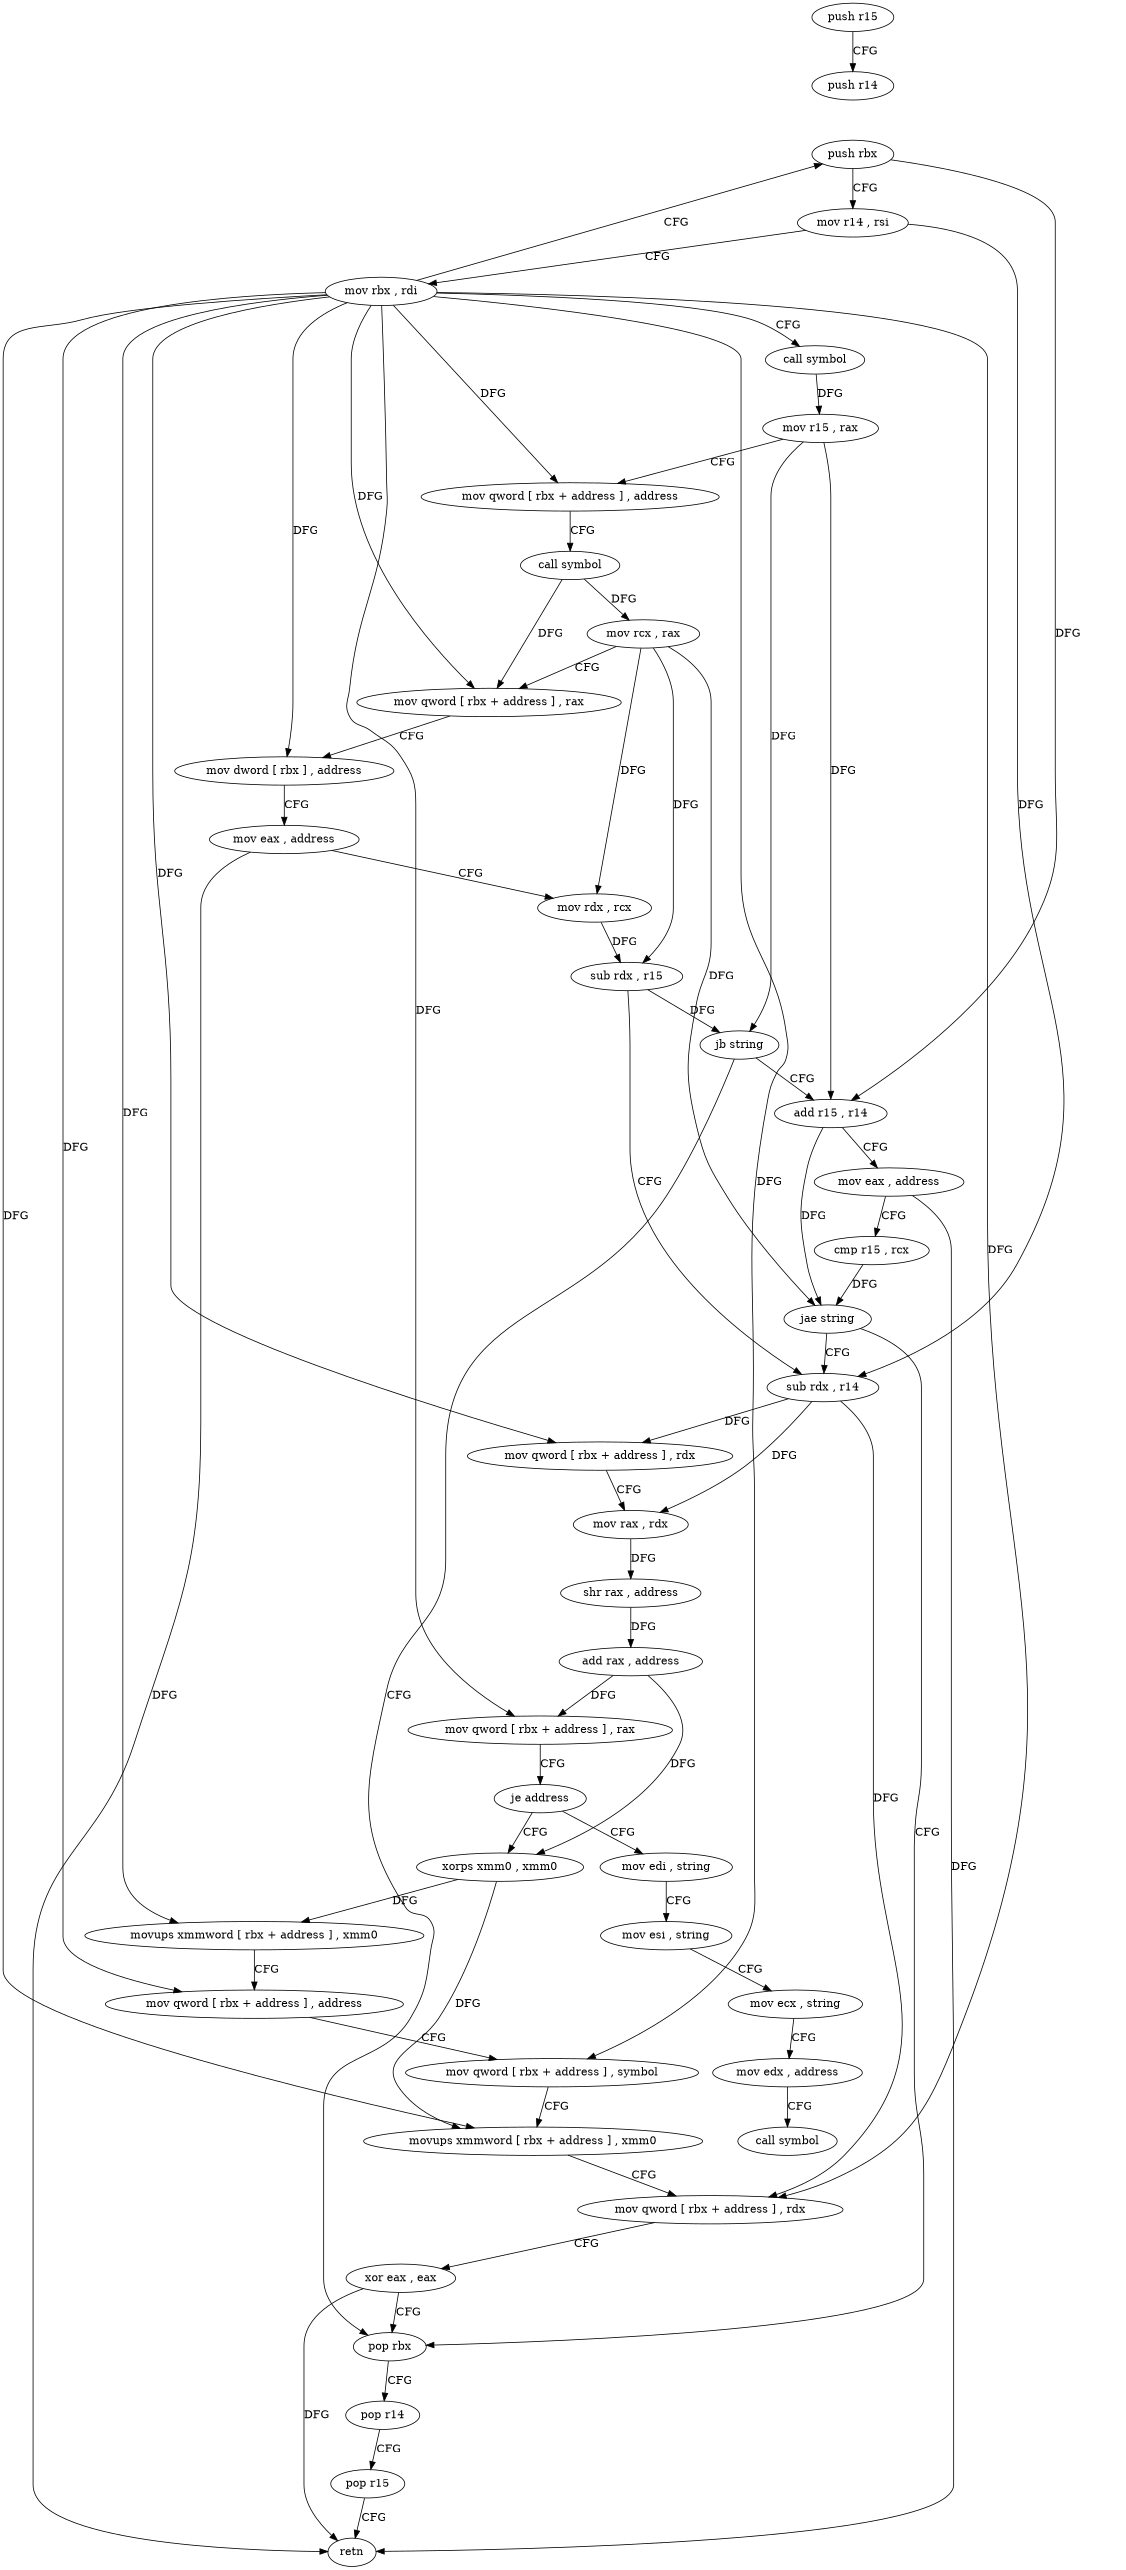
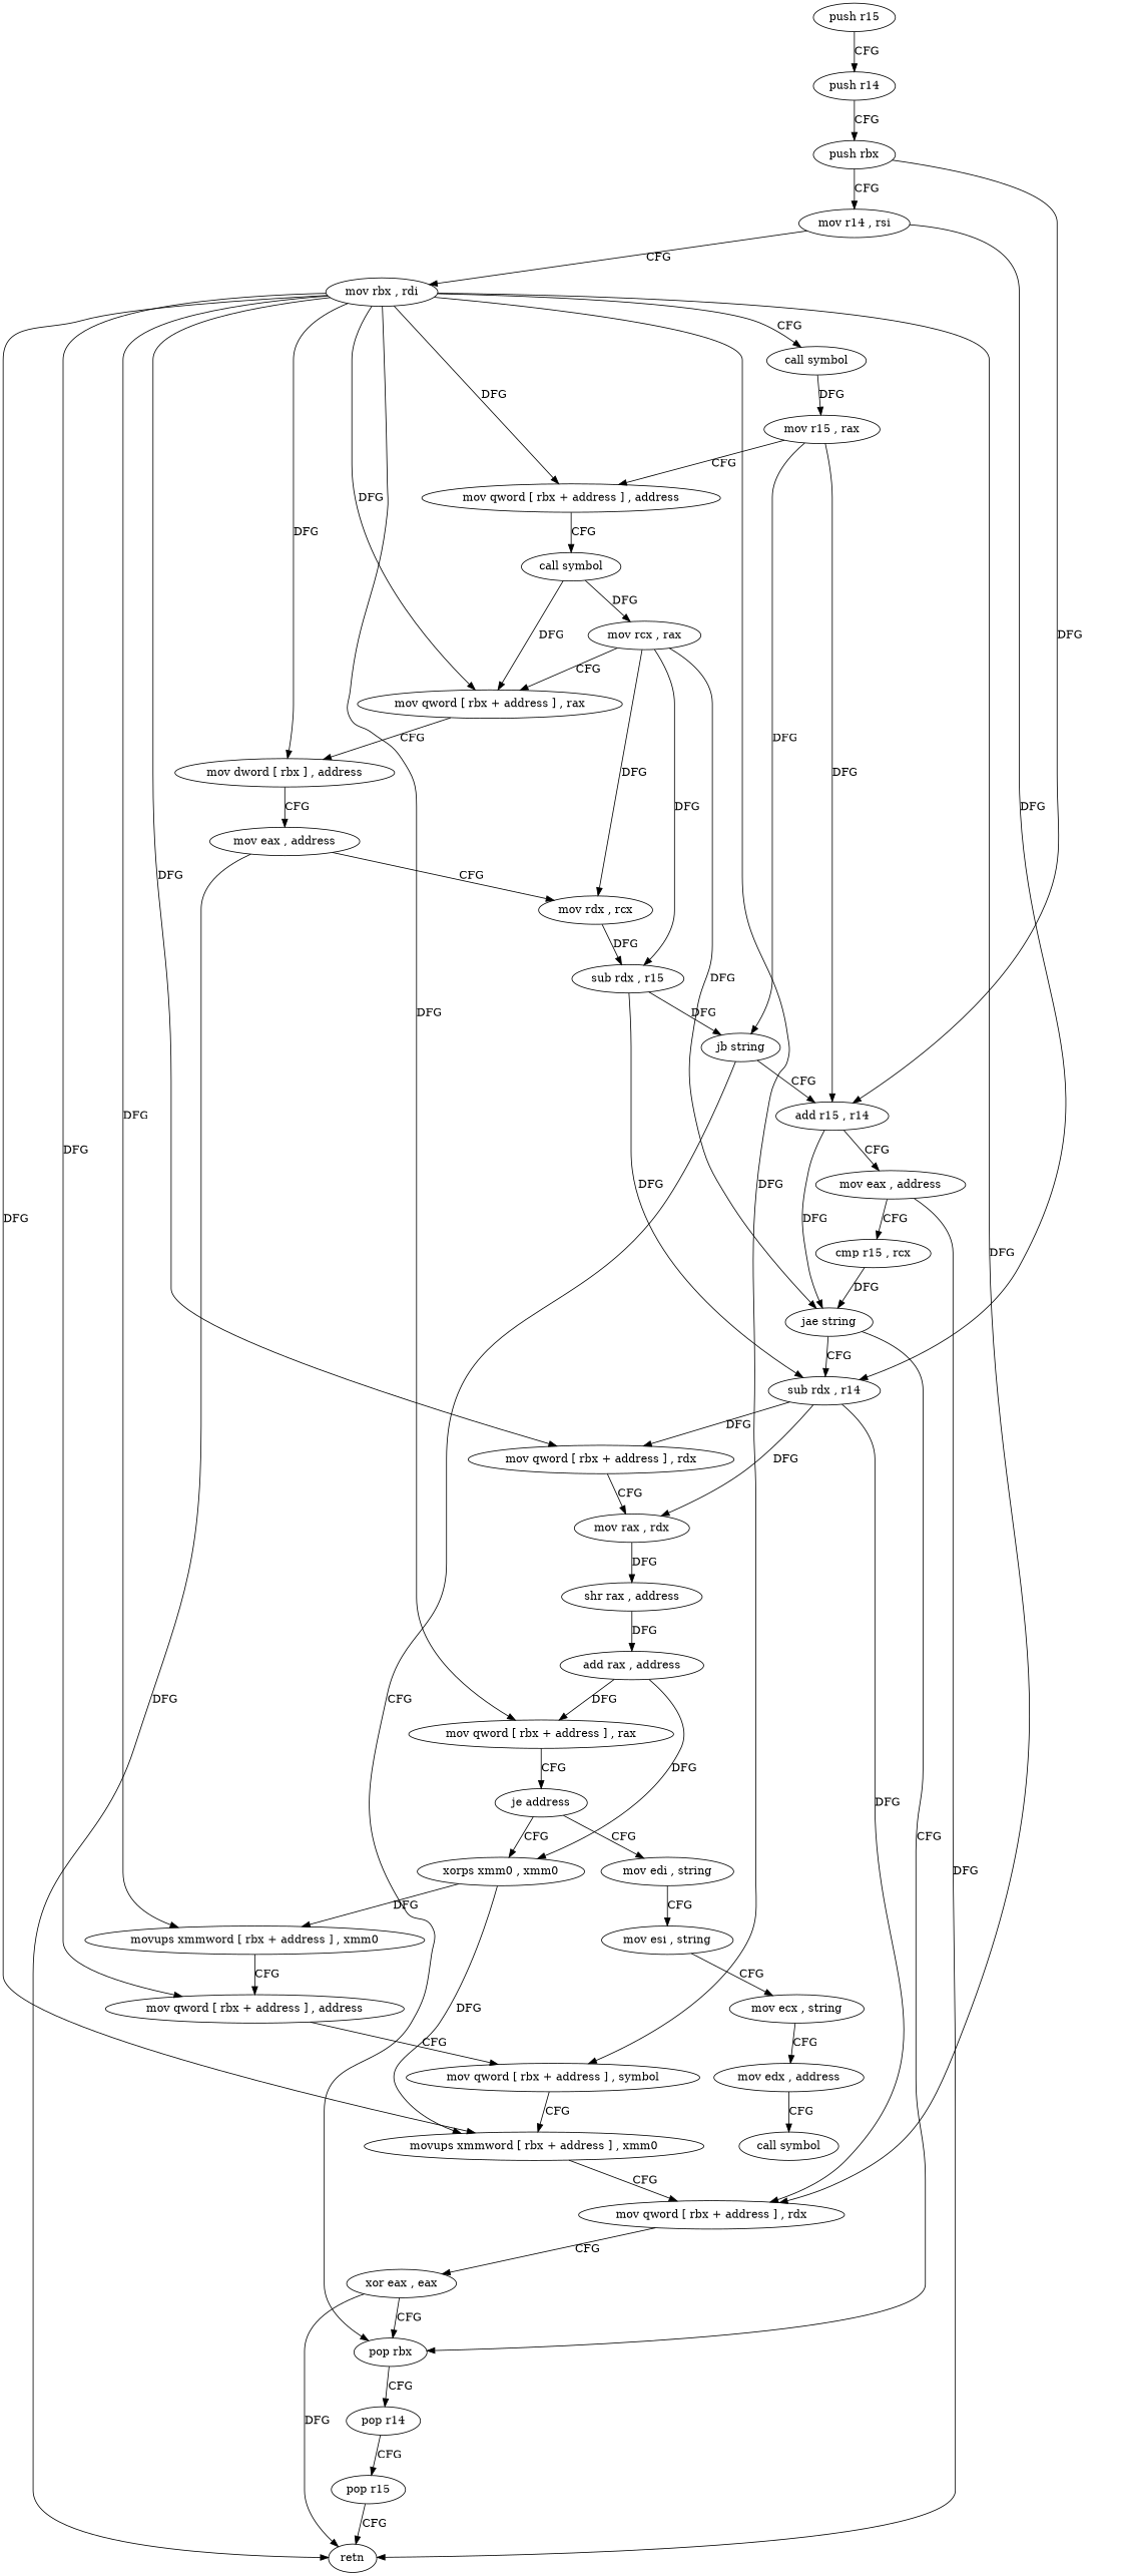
  digraph {
    n1 [label="push r15"]
    n2 [label="push r14"]
    n3 [label="push rbx"]
    n4 [label="mov r14 , rsi"]
    n5 [label="add r15 , r14"]
    n6 [label="mov rbx , rdi"]
    n7 [label="sub rdx , r14"]
    n8 [label="call symbol"]
    n9 [label="mov qword [ rbx + address ] , address"]
    n10 [label="mov qword [ rbx + address ] , rax"]
    n11 [label="mov dword [ rbx ] , address"]
    n12 [label="mov qword [ rbx + address ] , rdx"]
    n13 [label="mov qword [ rbx + address ] , rax"]
    n14 [label="movups xmmword [ rbx + address ] , xmm0"]
    n15 [label="mov qword [ rbx + address ] , address"]
    n16 [label="mov qword [ rbx + address ] , symbol"]
    n17 [label="movups xmmword [ rbx + address ] , xmm0"]
    n18 [label="mov qword [ rbx + address ] , rdx"]
    n19 [label="jae string"]
    n20 [label="mov eax , address"]
    n21 [label="mov rax , rdx"]
    n22 [label="mov r15 , rax"]
    n23 [label="call symbol"]
    n24 [label="mov eax , address"]
    n25 [label="je address"]
    n26 [label="xor eax , eax"]
    n27 [label="jb string"]
    n28 [label="sub rdx , r15"]
    n29 [label="pop rbx"]
    n30 [label="mov rcx , rax"]
    n31 [label="mov rdx , rcx"]
    n32 [label=retn]
    n33 [label="pop r14"]
    n34 [label="pop r15"]
    n35 [label="cmp r15 , rcx"]
    n36 [label="shr rax , address"]
    n37 [label="add rax , address"]
    n38 [label="xorps xmm0 , xmm0"]
    n39 [label="mov edi , string"]
    n40 [label="mov esi , string"]
    n41 [label="mov ecx , string"]
    n42 [label="mov edx , address"]
    n43 [label="call symbol"]
    n1 -> n2 [label=CFG]
-   n6 -> n3 [label=CFG]
+   n2 -> n3 [label=CFG]
    n3 -> n4 [label=CFG]
    n3 -> n5 [label=DFG]
    n4 -> n6 [label=CFG]
    n4 -> n7 [label=DFG]
    n5 -> n19 [label=DFG]
    n5 -> n20 [label=CFG]
    n6 -> n8 [label=CFG]
    n6 -> n9 [label=DFG]
    n6 -> n10 [label=DFG]
    n6 -> n11 [label=DFG]
    n6 -> n12 [label=DFG]
    n6 -> n13 [label=DFG]
    n6 -> n14 [label=DFG]
    n6 -> n15 [label=DFG]
    n6 -> n16 [label=DFG]
    n6 -> n17 [label=DFG]
    n6 -> n18 [label=DFG]
    n7 -> n12 [label=DFG]
    n7 -> n18 [label=DFG]
    n7 -> n21 [label=DFG]
    n8 -> n22 [label=DFG]
    n9 -> n23 [label=CFG]
    n10 -> n11 [label=CFG]
    n11 -> n24 [label=CFG]
    n12 -> n21 [label=CFG]
    n13 -> n25 [label=CFG]
    n14 -> n15 [label=CFG]
    n15 -> n16 [label=CFG]
    n16 -> n17 [label=CFG]
    n17 -> n18 [label=CFG]
    n18 -> n26 [label=CFG]
    n19 -> n7 [label=CFG]
    n19 -> n29 [label=CFG]
    n20 -> n32 [label=DFG]
    n20 -> n35 [label=CFG]
    n21 -> n36 [label=DFG]
    n22 -> n5 [label=DFG]
    n22 -> n9 [label=CFG]
    n22 -> n27 [label=DFG]
    n23 -> n10 [label=DFG]
    n23 -> n30 [label=DFG]
    n24 -> n31 [label=CFG]
    n24 -> n32 [label=DFG]
    n25 -> n38 [label=CFG]
    n25 -> n39 [label=CFG]
    n26 -> n29 [label=CFG]
    n26 -> n32 [label=DFG]
    n27 -> n5 [label=CFG]
    n27 -> n29 [label=CFG]
-   n28 -> n7 [label=CFG]
+   n28 -> n7 [label=DFG]
    n28 -> n27 [label=DFG]
    n29 -> n33 [label=CFG]
    n30 -> n10 [label=CFG]
    n30 -> n19 [label=DFG]
    n30 -> n28 [label=DFG]
    n30 -> n31 [label=DFG]
    n31 -> n28 [label=DFG]
    n33 -> n34 [label=CFG]
    n34 -> n32 [label=CFG]
    n35 -> n19 [label=DFG]
    n36 -> n37 [label=DFG]
    n37 -> n13 [label=DFG]
    n37 -> n38 [label=DFG]
    n38 -> n14 [label=DFG]
    n38 -> n17 [label=DFG]
    n39 -> n40 [label=CFG]
    n40 -> n41 [label=CFG]
    n41 -> n42 [label=CFG]
    n42 -> n43 [label=CFG]
  }
